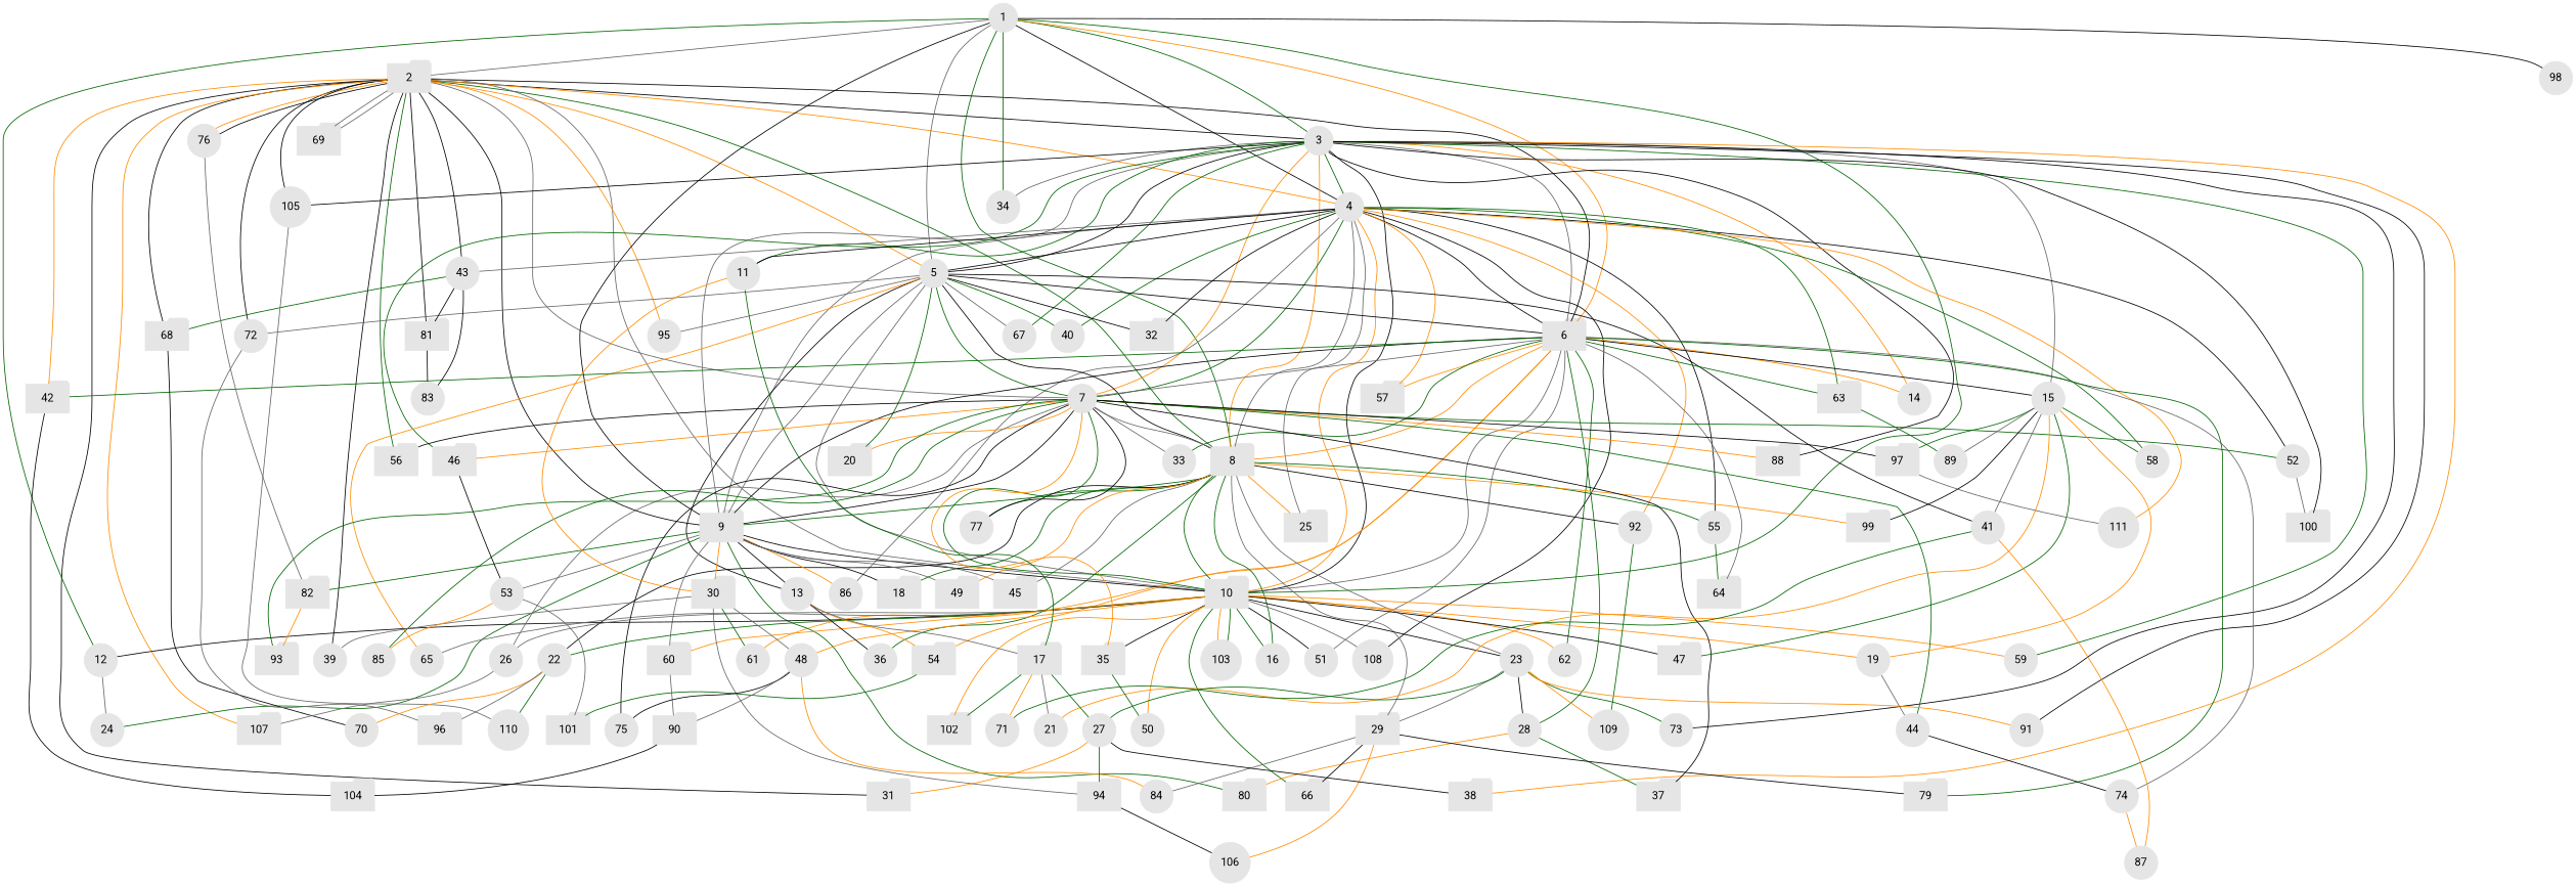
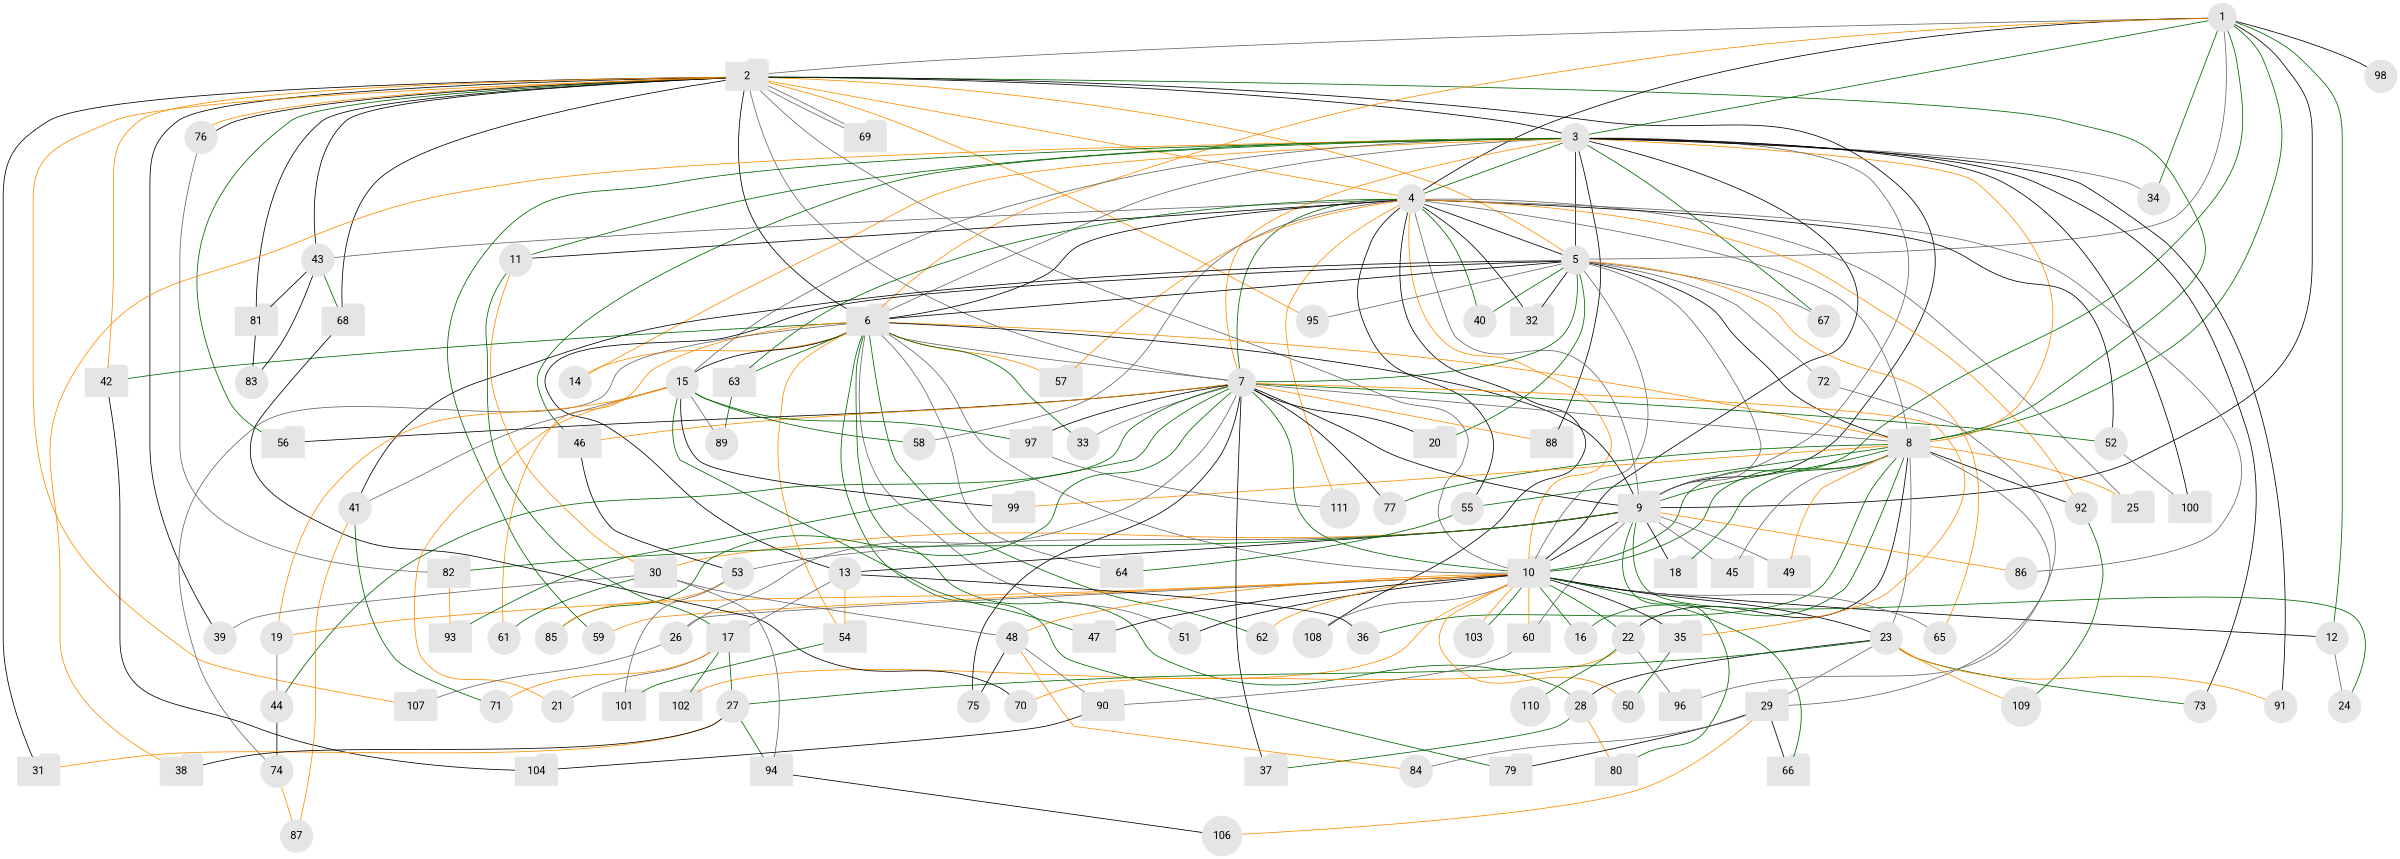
  graph {
    fontname=Roboto
    node [color=gray90 fontname=Roboto shape=circle style=filled]
    edge [color=black fontname=Roboto]
    2 [shape=folder]
    1
    3
    4
    5
    6 [shape=folder]
    8 [shape=folder]
    9 [shape=folder]
    10 [shape=folder]
    12
    34
    98
    7
    31 [shape=folder]
    39
    42 [shape=folder]
    43
    56 [shape=folder]
    68 [shape=folder]
    69 [shape=folder]
    72
    76
    81 [shape=folder]
    95
-   105
    107 [shape=folder]
    11
    14
    15
    38 [shape=folder]
    46 [shape=folder]
    59
    67
    73
    88 [shape=folder]
    91
    100 [shape=folder]
    25 [shape=folder]
    32 [shape=folder]
    40
    52
    55
    57 [shape=folder]
    58
    63 [shape=folder]
    86
    92
    108
    111
    13
    20 [shape=folder]
    41
    65
    28
    33
    51
    54 [shape=folder]
    61
    62
    64 [shape=folder]
    74
    79 [shape=folder]
    26
    35 [shape=folder]
    37 [shape=folder]
    44
    75
    77
    85
    93 [shape=folder]
    97 [shape=folder]
    16
    18 [shape=folder]
    22
    23
    29 [shape=folder]
    36
    45 [shape=folder]
    49 [shape=folder]
    99 [shape=folder]
    24
    30 [shape=folder]
    53
    60 [shape=folder]
    80 [shape=folder]
    82 [shape=folder]
    19
    47 [shape=folder]
    48
    50
    66 [shape=folder]
    102 [shape=folder]
    103
    104 [shape=folder]
    83
    70
    96 [shape=folder]
    110
    17 [shape=folder]
    21
    89
    109
    71
    87
    101 [shape=folder]
    27
    84
    106
    94 [shape=folder]
    90 [shape=folder]
    2 -- 3
    2 -- 4 [color=darkorange]
    2 -- 5 [color=darkorange]
    2 -- 6
    2 -- 8 [color=darkgreen]
    2 -- 9
    2 -- 10 [color=gray40]
    2 -- 7 [color=gray40]
    2 -- 31
    2 -- 39
    2 -- 42 [color=darkorange]
    2 -- 43
    2 -- 56 [color=darkgreen]
    2 -- 68
    2 -- 69 [color=gray40]
    2 -- 69 [color=gray40]
-   2 -- 72
    2 -- 76 [color=darkorange]
    2 -- 76
    2 -- 81
    2 -- 95 [color=darkorange]
-   2 -- 105
    2 -- 107 [color=darkorange]
    1 -- 2 [color=gray40]
    1 -- 3 [color=darkgreen]
    1 -- 4
    1 -- 5 [color=gray40]
    1 -- 6 [color=darkorange]
    1 -- 8 [color=darkgreen]
    1 -- 9
    1 -- 10 [color=darkgreen]
    1 -- 12 [color=darkgreen]
    1 -- 34 [color=darkgreen]
    1 -- 98
    3 -- 4 [color=darkgreen]
    3 -- 5
    3 -- 6 [color=gray40]
    3 -- 8 [color=darkorange]
    3 -- 9 [color=gray40]
    3 -- 10
    3 -- 34 [color=gray40]
    3 -- 7 [color=darkorange]
-   3 -- 105
    3 -- 11 [color=darkgreen]
    3 -- 14 [color=darkorange]
    3 -- 15 [color=gray40]
    3 -- 38 [color=darkorange]
    3 -- 46 [color=darkgreen]
    3 -- 59 [color=darkgreen]
    3 -- 67 [color=darkgreen]
    3 -- 73
    3 -- 88
    3 -- 91
    3 -- 100
    4 -- 5
    4 -- 6
    4 -- 8 [color=gray40]
    4 -- 9 [color=gray40]
    4 -- 10 [color=darkorange]
    4 -- 7 [color=darkgreen]
    4 -- 43 [color=gray40]
    4 -- 11
    4 -- 25 [color=gray40]
    4 -- 32
    4 -- 40 [color=darkgreen]
    4 -- 52
    4 -- 55
    4 -- 57 [color=darkorange]
-   4 -- 58 [color=darkgreen]
+   4 -- 58 [color=gray40]
    4 -- 63 [color=darkgreen]
    4 -- 86 [color=gray40]
    4 -- 92 [color=darkorange]
    4 -- 108
    4 -- 111 [color=darkorange]
    5 -- 6
    5 -- 8
    5 -- 9 [color=gray40]
    5 -- 10 [color=gray40]
    5 -- 7 [color=darkgreen]
    5 -- 72 [color=gray40]
    5 -- 95 [color=gray40]
    5 -- 67 [color=gray40]
    5 -- 32
    5 -- 40 [color=darkgreen]
    5 -- 13
    5 -- 20 [color=darkgreen]
    5 -- 41
    5 -- 65 [color=darkorange]
    6 -- 8 [color=darkorange]
    6 -- 9
    6 -- 10 [color=gray40]
    6 -- 7 [color=gray40]
    6 -- 42 [color=darkgreen]
    6 -- 14 [color=darkorange]
    6 -- 15
    6 -- 57 [color=darkorange]
    6 -- 63 [color=darkgreen]
    6 -- 28 [color=darkgreen]
    6 -- 33 [color=darkgreen]
    6 -- 51 [color=gray40]
    6 -- 54 [color=darkorange]
    6 -- 61 [color=darkorange]
    6 -- 62 [color=darkgreen]
    6 -- 64 [color=gray40]
    6 -- 74 [color=gray40]
    6 -- 79 [color=darkgreen]
    8 -- 9 [color=darkgreen]
    8 -- 10 [color=darkgreen]
    8 -- 25 [color=darkorange]
    8 -- 55 [color=darkgreen]
    8 -- 92
    8 -- 77 [color=darkgreen]
    8 -- 16 [color=darkgreen]
    8 -- 18 [color=darkgreen]
    8 -- 22
    8 -- 23 [color=gray40]
    8 -- 29 [color=gray40]
    8 -- 36 [color=darkgreen]
    8 -- 45 [color=gray40]
    8 -- 49 [color=darkorange]
    8 -- 99 [color=darkorange]
    9 -- 10
    9 -- 86 [color=darkorange]
    9 -- 13
    9 -- 18
    9 -- 45 [color=gray40]
    9 -- 49 [color=gray40]
    9 -- 24 [color=darkgreen]
    9 -- 30 [color=darkorange]
    9 -- 53 [color=gray40]
    9 -- 60 [color=gray40]
    9 -- 80 [color=darkgreen]
    9 -- 82 [color=darkgreen]
    10 -- 12
    10 -- 59 [color=darkorange]
    10 -- 108 [color=gray40]
    10 -- 65 [color=gray40]
    10 -- 51
    10 -- 62 [color=darkorange]
    10 -- 26 [color=gray40]
    10 -- 35
    10 -- 16 [color=darkgreen]
    10 -- 22 [color=darkgreen]
    10 -- 23
    10 -- 60 [color=darkorange]
    10 -- 19 [color=darkorange]
    10 -- 47
    10 -- 48 [color=darkorange]
    10 -- 50 [color=darkorange]
    10 -- 66 [color=darkgreen]
    10 -- 102 [color=darkorange]
    10 -- 103 [color=darkorange]
    10 -- 103 [color=darkgreen]
    12 -- 24 [color=gray40]
    7 -- 8 [color=gray40]
    7 -- 9
    7 -- 10 [color=darkgreen]
    7 -- 56
    7 -- 46 [color=darkorange]
    7 -- 88 [color=darkorange]
    7 -- 52 [color=darkgreen]
-   7 -- 20 [color=darkorange]
+   7 -- 20
    7 -- 33 [color=gray40]
    7 -- 26 [color=gray40]
    7 -- 35 [color=darkorange]
    7 -- 37
    7 -- 44 [color=darkgreen]
    7 -- 75
    7 -- 77
    7 -- 85 [color=darkgreen]
    7 -- 93 [color=darkgreen]
    7 -- 97
    42 -- 104
    43 -- 68 [color=darkgreen]
    43 -- 81
    43 -- 83
    68 -- 70
    72 -- 96 [color=gray40]
    76 -- 82 [color=gray40]
    81 -- 83
-   105 -- 110 [color=gray40]
    11 -- 30 [color=darkorange]
    11 -- 17 [color=darkgreen]
    15 -- 58 [color=darkgreen]
    15 -- 41 [color=gray40]
    15 -- 97 [color=darkgreen]
    15 -- 99
    15 -- 19 [color=darkorange]
    15 -- 47 [color=darkgreen]
    15 -- 21 [color=darkorange]
    15 -- 89 [color=gray40]
    46 -- 53
    52 -- 100 [color=gray40]
    55 -- 64 [color=darkgreen]
    63 -- 89 [color=darkgreen]
    92 -- 109 [color=darkgreen]
    13 -- 54 [color=darkorange]
    13 -- 36
    13 -- 17 [color=gray40]
    41 -- 71 [color=darkgreen]
    41 -- 87 [color=darkorange]
    28 -- 37 [color=darkgreen]
    28 -- 80 [color=darkorange]
    54 -- 101 [color=darkgreen]
    74 -- 87 [color=darkorange]
    26 -- 107 [color=gray40]
    35 -- 50 [color=darkgreen]
    44 -- 74
    97 -- 111 [color=gray40]
    22 -- 70 [color=darkorange]
    22 -- 96 [color=gray40]
    22 -- 110 [color=darkgreen]
    23 -- 73 [color=darkgreen]
    23 -- 91 [color=darkorange]
    23 -- 28
    23 -- 29 [color=gray40]
    23 -- 109 [color=darkorange]
    23 -- 27 [color=darkgreen]
    29 -- 79
    29 -- 66
    29 -- 84 [color=gray40]
    29 -- 106 [color=darkorange]
    30 -- 39 [color=gray40]
    30 -- 61 [color=darkgreen]
    30 -- 48 [color=gray40]
    30 -- 94 [color=gray40]
    53 -- 85 [color=darkorange]
    53 -- 101 [color=gray40]
    60 -- 90 [color=gray40]
    82 -- 93 [color=darkorange]
    19 -- 44 [color=gray40]
    48 -- 75
    48 -- 84 [color=darkorange]
    48 -- 90 [color=gray40]
    17 -- 102 [color=darkgreen]
    17 -- 21 [color=gray40]
    17 -- 71 [color=darkorange]
    17 -- 27 [color=darkgreen]
    27 -- 31 [color=darkorange]
    27 -- 38
    27 -- 94 [color=darkgreen]
    94 -- 106
    90 -- 104
  }
